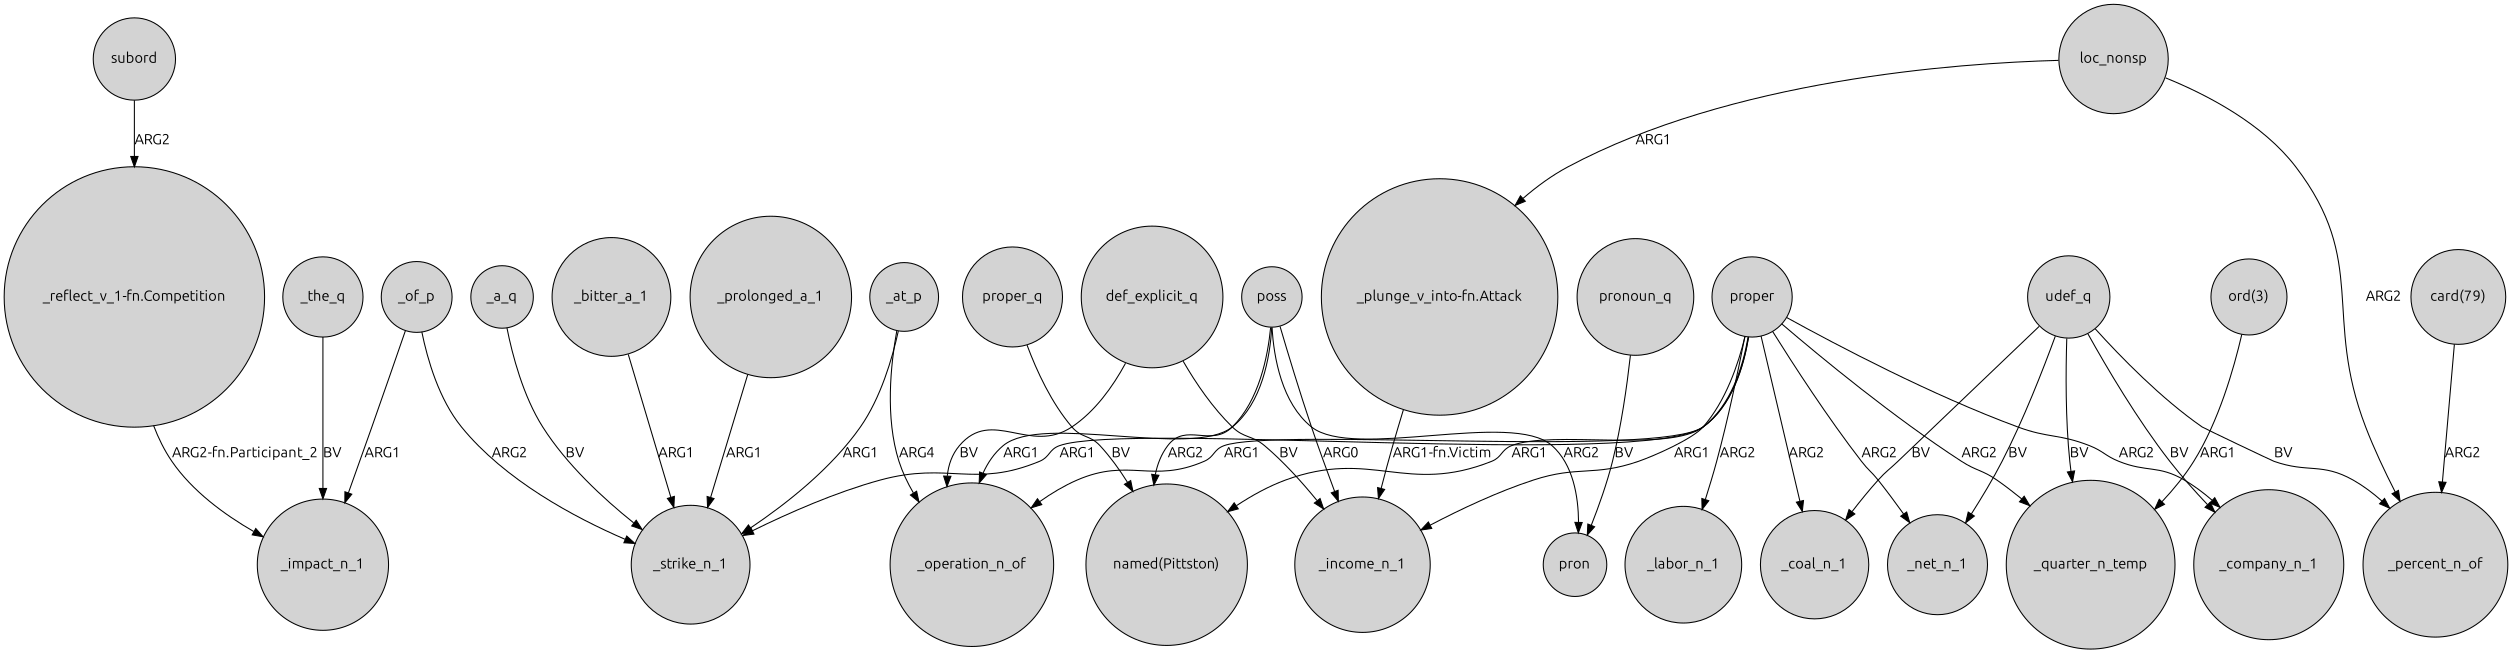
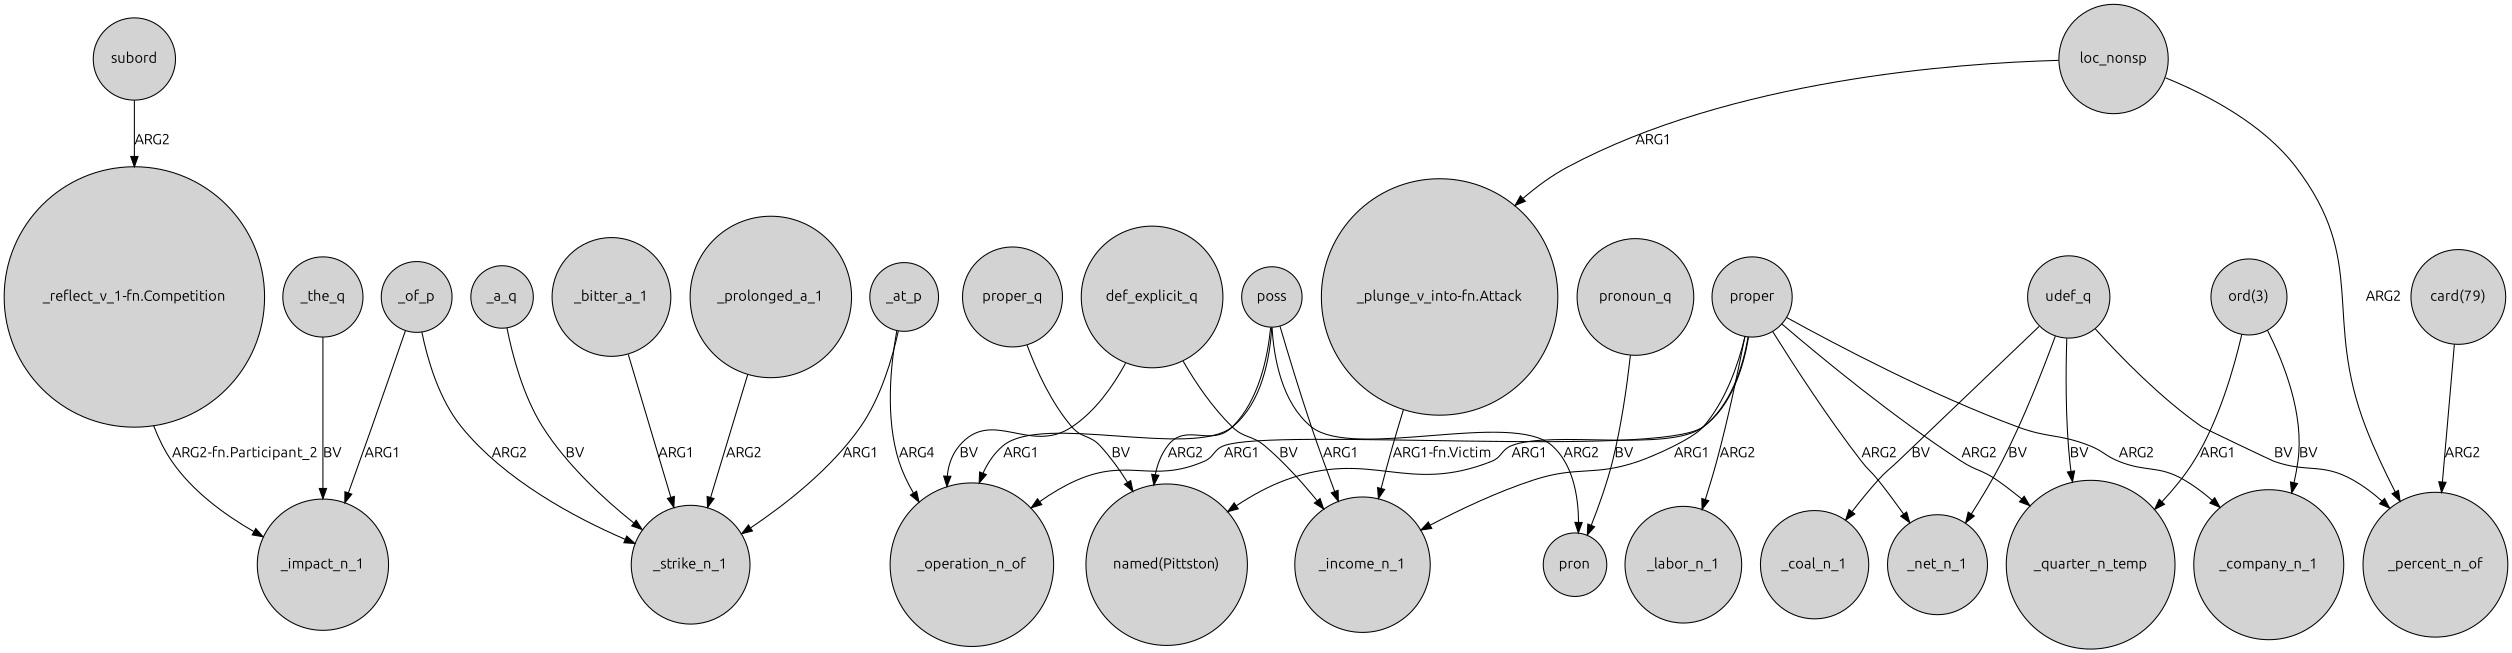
  digraph {
    fontname=Ubuntu
    node [fontname=Ubuntu shape=circle style=filled]
    edge [fontname=Ubuntu]
    poss
    "named(Pittston)"
    _operation_n_of
    pron
    _income_n_1
    n6 [label=proper]
    _net_n_1
    _quarter_n_temp
    _coal_n_1
    _company_n_1
    _strike_n_1
    _labor_n_1
    "ord(3)"
    udef_q
    _percent_n_of
    _the_q
    _impact_n_1
    _of_p
    _bitter_a_1
    _at_p
    pronoun_q
    def_explicit_q
    "card(79)"
    subord
    "_reflect_v_1-fn.Competition"
    "_plunge_v_into-fn.Attack"
    _prolonged_a_1
    proper_q
    loc_nonsp
    _a_q
    poss -> "named(Pittston)" [label=ARG2]
    poss -> _operation_n_of [label=ARG1]
    poss -> pron [label=ARG2]
-   poss -> _income_n_1 [label=ARG0]
+   poss -> _income_n_1 [label=ARG1]
    n6 -> "named(Pittston)" [label=ARG1]
    n6 -> _operation_n_of [label=ARG1]
    n6 -> _income_n_1 [label=ARG1]
    n6 -> _net_n_1 [label=ARG2]
    n6 -> _quarter_n_temp [label=ARG2]
-   n6 -> _coal_n_1 [label=ARG2]
    n6 -> _company_n_1 [label=ARG2]
-   n6 -> _strike_n_1 [label=ARG1]
    n6 -> _labor_n_1 [label=ARG2]
    "ord(3)" -> _quarter_n_temp [label=ARG1]
    udef_q -> _net_n_1 [label=BV]
    udef_q -> _quarter_n_temp [label=BV]
    udef_q -> _coal_n_1 [label=BV]
-   udef_q -> _company_n_1 [label=BV]
+   "ord(3)" -> _company_n_1 [label=BV]
    udef_q -> _percent_n_of [label=BV]
    _the_q -> _impact_n_1 [label=BV]
    _of_p -> _strike_n_1 [label=ARG2]
    _of_p -> _impact_n_1 [label=ARG1]
    _bitter_a_1 -> _strike_n_1 [label=ARG1]
    _at_p -> _operation_n_of [label=ARG4]
    _at_p -> _strike_n_1 [label=ARG1]
    pronoun_q -> pron [label=BV]
    def_explicit_q -> _operation_n_of [label=BV]
    def_explicit_q -> _income_n_1 [label=BV]
    "card(79)" -> _percent_n_of [label=ARG2]
    subord -> "_reflect_v_1-fn.Competition" [label=ARG2]
    "_reflect_v_1-fn.Competition" -> _impact_n_1 [label="ARG2-fn.Participant_2"]
    "_plunge_v_into-fn.Attack" -> _income_n_1 [label="ARG1-fn.Victim"]
-   _prolonged_a_1 -> _strike_n_1 [label=ARG1]
+   _prolonged_a_1 -> _strike_n_1 [label=ARG2]
    proper_q -> "named(Pittston)" [label=BV]
    loc_nonsp -> _percent_n_of [label=ARG2]
    loc_nonsp -> "_plunge_v_into-fn.Attack" [label=ARG1]
    _a_q -> _strike_n_1 [label=BV]
  }
